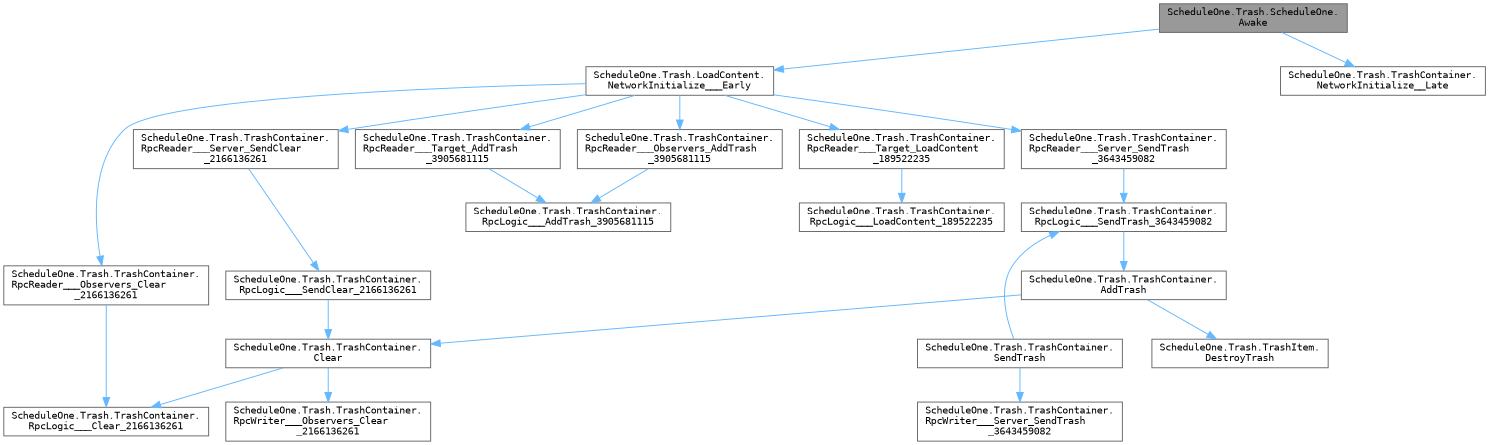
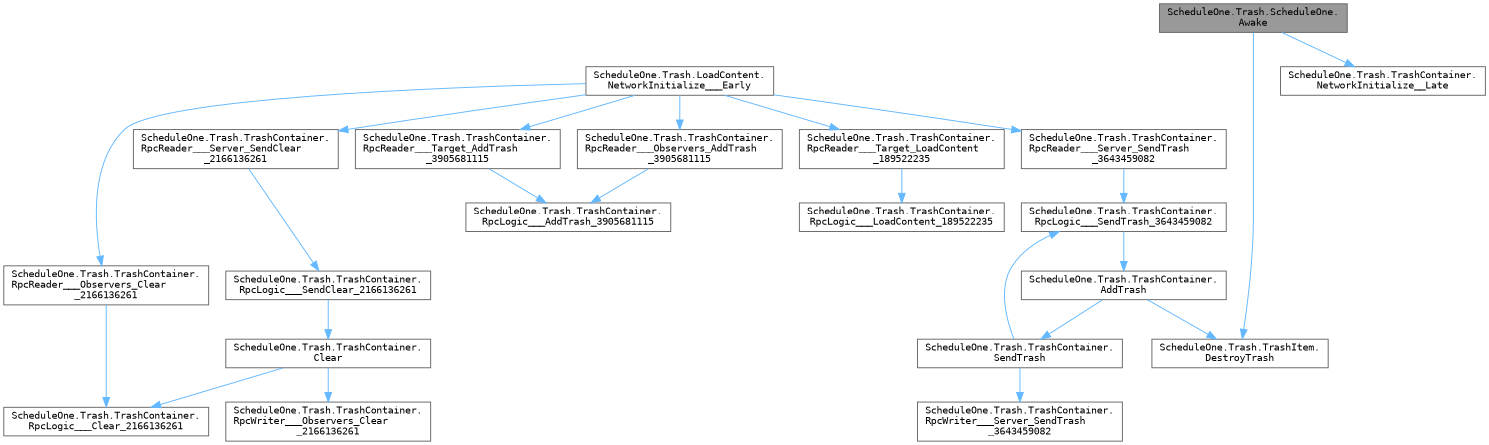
  digraph {
    fontname="DejaVu Sans Mono"
    rankdir=TB
    node [color=grey40 fillcolor=white fontname="DejaVu Sans Mono" fontsize=10 shape=box style=filled]
    edge [color=steelblue1 fontname="DejaVu Sans Mono" fontsize=10 labelfontname=Helvetica labelfontsize=10 style=solid]
    n1 [color=gray40 fillcolor=grey60 fontcolor=black height=0.2 label="ScheduleOne.Trash.ScheduleOne.\lAwake" width=0.4]
    n2 [height=0.2 label="ScheduleOne.Trash.LoadContent.\lNetworkInitialize___Early" width=0.4]
    n3 [height=0.2 label="ScheduleOne.Trash.TrashContainer.\lNetworkInitialize__Late" width=0.4]
    n4 [height=0.2 label="ScheduleOne.Trash.TrashContainer.\lRpcReader___Observers_AddTrash\l_3905681115" width=0.4]
    n5 [height=0.2 label="ScheduleOne.Trash.TrashContainer.\lRpcReader___Observers_Clear\l_2166136261" width=0.4]
    n6 [height=0.2 label="ScheduleOne.Trash.TrashContainer.\lRpcReader___Server_SendClear\l_2166136261" width=0.4]
    n7 [height=0.2 label="ScheduleOne.Trash.TrashContainer.\lRpcReader___Server_SendTrash\l_3643459082" width=0.4]
    n8 [height=0.2 label="ScheduleOne.Trash.TrashContainer.\lRpcReader___Target_AddTrash\l_3905681115" width=0.4]
    n9 [height=0.2 label="ScheduleOne.Trash.TrashContainer.\lRpcReader___Target_LoadContent\l_189522235" width=0.4]
    n10 [height=0.2 label="ScheduleOne.Trash.TrashContainer.\lRpcLogic___AddTrash_3905681115" width=0.4]
    n11 [height=0.2 label="ScheduleOne.Trash.TrashContainer.\lRpcLogic___Clear_2166136261" width=0.4]
    n12 [height=0.2 label="ScheduleOne.Trash.TrashContainer.\lRpcLogic___SendClear_2166136261" width=0.4]
    n13 [height=0.2 label="ScheduleOne.Trash.TrashContainer.\lRpcLogic___SendTrash_3643459082" width=0.4]
    n14 [height=0.2 label="ScheduleOne.Trash.TrashContainer.\lRpcLogic___LoadContent_189522235" width=0.4]
    n15 [height=0.2 label="ScheduleOne.Trash.TrashContainer.\lClear" width=0.4]
    n16 [height=0.2 label="ScheduleOne.Trash.TrashContainer.\lRpcWriter___Observers_Clear\l_2166136261" width=0.4]
    n17 [height=0.2 label="ScheduleOne.Trash.TrashContainer.\lAddTrash" width=0.4]
    n18 [height=0.2 label="ScheduleOne.Trash.TrashItem.\lDestroyTrash" width=0.4]
    n19 [height=0.2 label="ScheduleOne.Trash.TrashContainer.\lSendTrash" width=0.4]
    n20 [height=0.2 label="ScheduleOne.Trash.TrashContainer.\lRpcWriter___Server_SendTrash\l_3643459082" width=0.4]
-   n1 -> n2
+   n1 -> n18
    n1 -> n3
    n2 -> n4
    n2 -> n5
    n2 -> n6
    n2 -> n7
    n2 -> n8
    n2 -> n9
    n4 -> n10
    n5 -> n11
    n6 -> n12
    n7 -> n13
    n8 -> n10
    n9 -> n14
    n12 -> n15
    n13 -> n17
    n15 -> n11
    n15 -> n16
    n17 -> n18
-   n17 -> n15
+   n17 -> n19
    n19 -> n13
    n19 -> n20
  }
